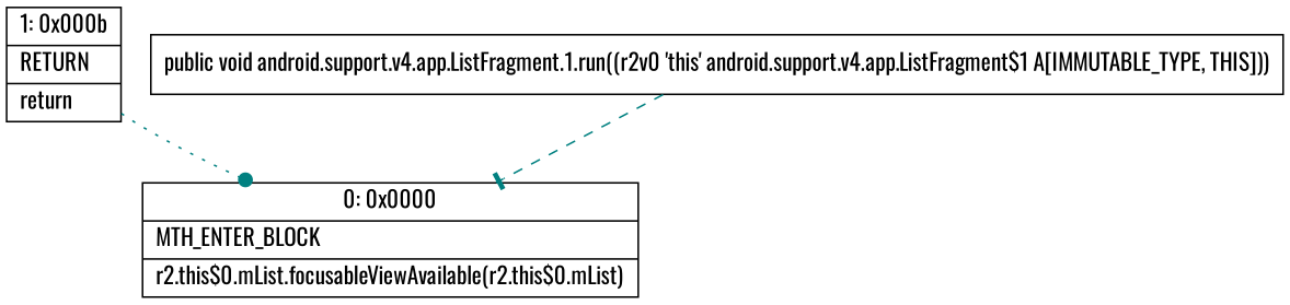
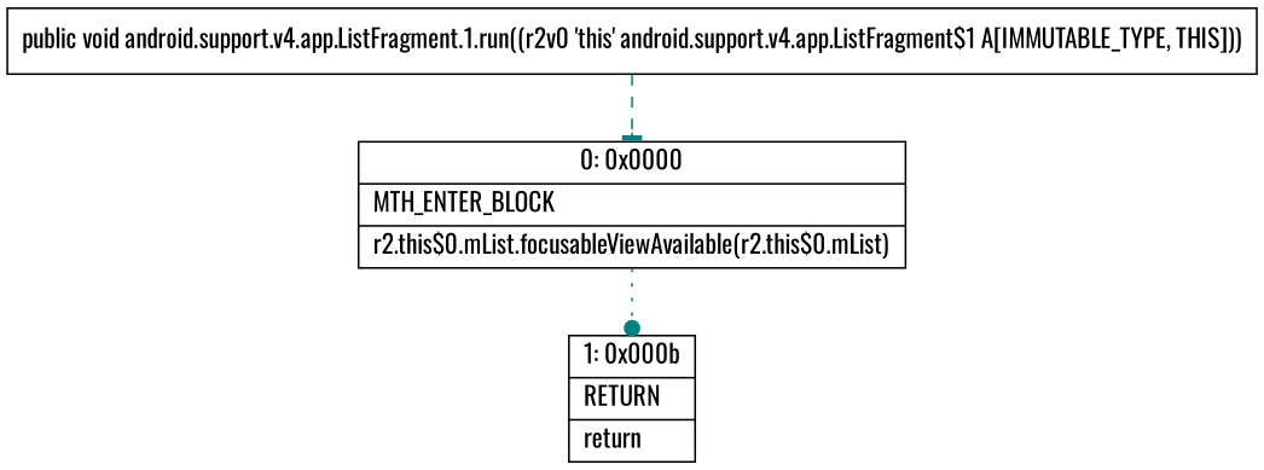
  digraph {
    fontname=Oswald
    node [shape=record fontname=Oswald]
    edge [color=teal fontname=Oswald]
    n1 [label="{0\:\ 0x0000|MTH_ENTER_BLOCK\l|r2.this$0.mList.focusableViewAvailable(r2.this$0.mList)\l}"]
    n2 [label="{1\:\ 0x000b|RETURN\l|return\l}"]
    n3 [label="{public void android.support.v4.app.ListFragment.1.run((r2v0 'this' android.support.v4.app.ListFragment$1 A[IMMUTABLE_TYPE, THIS])) }"]
-   n2 -> n1 [style=dotted arrowhead=dot]
+   n1 -> n2 [style=dotted arrowhead=dot]
    n3 -> n1 [style=dashed arrowhead=tee]
  }
